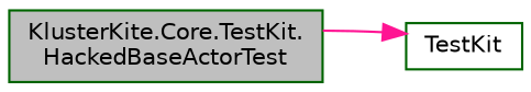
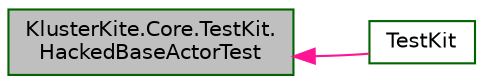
  digraph {
    rankdir=LR
    node [color=darkgreen fontname=Helvetica fontsize=10 shape=record style=filled]
    n1 [fillcolor=grey75 fontcolor=black height=0.2 label="KlusterKite.Core.TestKit.\lHackedBaseActorTest" width=0.4]
    n2 [fillcolor=white height=0.2 label=TestKit width=0.4]
-   n2 -> n1 [color=deeppink dir=back fontname=Helvetica fontsize=10 labelfontname=Helvetica labelfontsize=10 style=solid]
+   n1 -> n2 [color=deeppink dir=back fontname=Helvetica fontsize=10 labelfontname=Helvetica labelfontsize=10 style=solid]
  }
